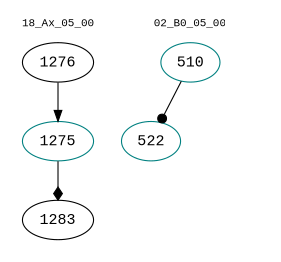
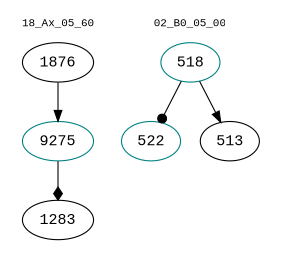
  digraph {
    fontname="Liberation Mono"
    node [color=teal fontname="Liberation Mono"]
    edge [arrowhead=normal color=black fontname="Liberation Mono"]
-   n1 [label=1275]
+   n1 [label=9275]
    n2 [color=black label=1283]
-   n3 [color=black label=1276]
-   n4 [label=510]
+   n3 [color=black label=1876]
+   n4 [label=518]
    n5 [label=522]
+   n6 [color=black label=513]
    subgraph cluster_1 {
      color=white
      fontsize=10
-     label="18_Ax_05_00"
+     label="18_Ax_05_60"
      n1
      n2
      n3
    }
    subgraph cluster_2 {
      color=white
      fontsize=10
      label="02_B0_05_00"
      n4
      n5
+     n6
    }
    n1 -> n2 [arrowhead=diamond]
    n3 -> n1
    n4 -> n5 [arrowhead=dot]
+   n4 -> n6
  }
